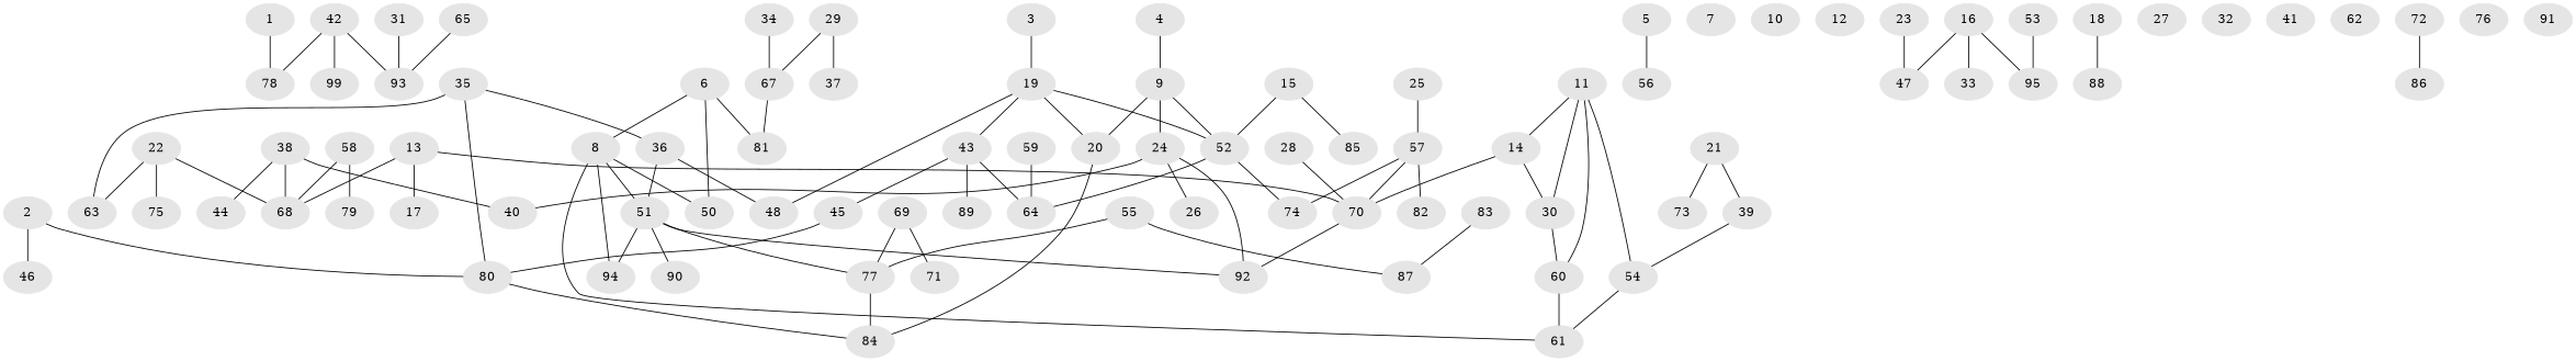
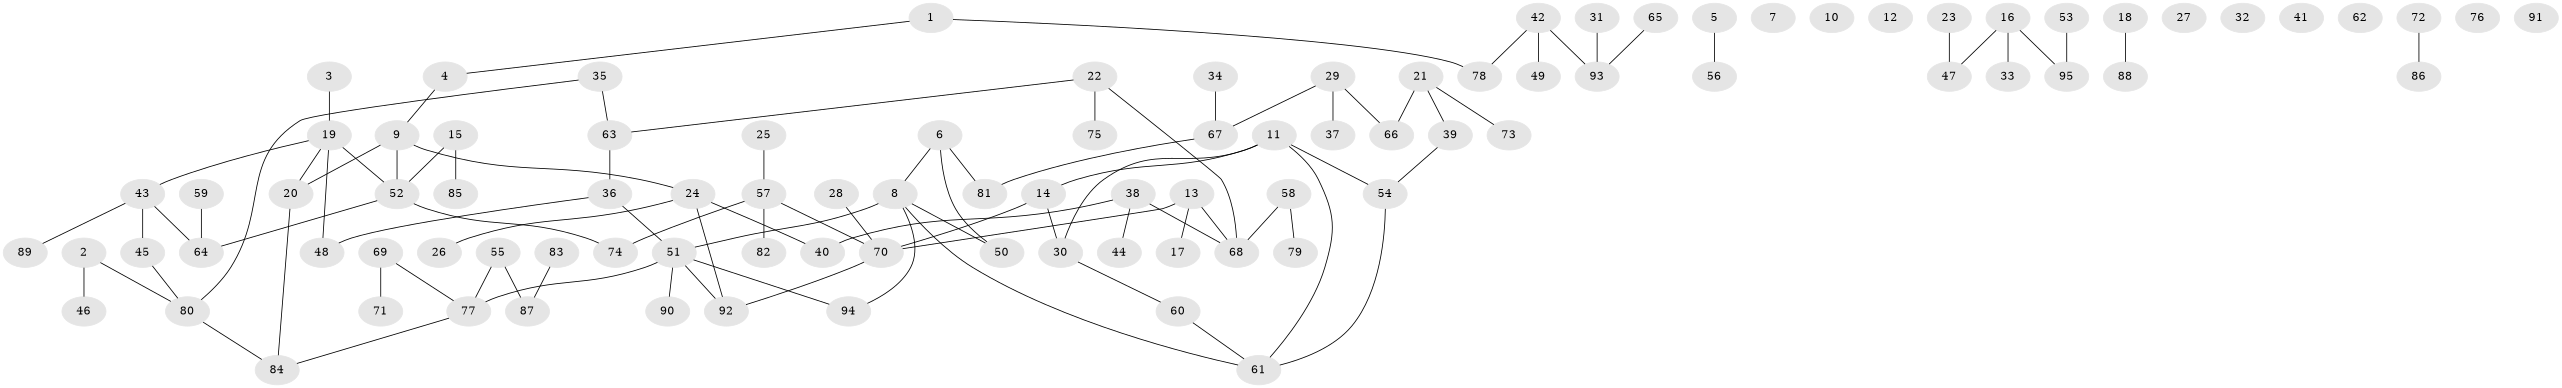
  graph {
    node [color=gray90 style=filled]
    1
    4
    78
    9
    2
    46
    80
    84
    3
    19
    20
    52
    43
    48
    24
    5
    56
    6
    8
    50
    81
    51
    61
    94
    7
    92
    77
    90
    26
    40
    64
    74
    10
    11
    14
    30
    54
    60
    70
    12
    13
    17
    68
    28
    15
    85
    23
    47
    16
    33
    95
    18
    88
    45
    89
    21
    39
+   66
    73
    22
    63
    75
    38
    44
    25
    57
    82
    27
    29
    37
    67
    31
    93
    32
    34
    35
    36
    41
    42
-   49 [label=99]
+   49
    53
    55
    87
    58
    79
    59
    62
    65
    69
    71
    72
    86
    76
    83
    91
+   1 -- 4
    1 -- 78
    4 -- 9
    9 -- 20
    9 -- 52
    9 -- 24
    2 -- 46
    2 -- 80
    80 -- 84
    3 -- 19
    19 -- 20
    19 -- 52
    19 -- 43
    19 -- 48
    20 -- 84
    52 -- 64
    52 -- 74
    43 -- 64
    43 -- 45
    43 -- 89
    24 -- 92
    24 -- 26
    24 -- 40
    5 -- 56
    6 -- 8
    6 -- 50
    6 -- 81
    8 -- 50
    8 -- 51
    8 -- 61
    8 -- 94
    51 -- 94
    51 -- 92
    51 -- 77
    51 -- 90
    77 -- 84
    11 -- 14
    11 -- 30
    11 -- 54
-   11 -- 60
+   11 -- 61
    14 -- 30
    14 -- 70
    30 -- 60
    54 -- 61
    60 -- 61
    70 -- 92
    13 -- 70
    13 -- 17
    13 -- 68
    28 -- 70
    15 -- 52
    15 -- 85
    23 -- 47
    16 -- 47
    16 -- 33
    16 -- 95
    18 -- 88
    45 -- 80
    21 -- 39
+   21 -- 66
    21 -- 73
    39 -- 54
    22 -- 68
    22 -- 63
    22 -- 75
    38 -- 40
    38 -- 68
    38 -- 44
    25 -- 57
    57 -- 74
    57 -- 70
    57 -- 82
+   29 -- 66
    29 -- 37
    29 -- 67
    67 -- 81
    31 -- 93
    34 -- 67
    35 -- 80
    35 -- 63
-   35 -- 36
+   63 -- 36
    36 -- 48
    36 -- 51
    42 -- 78
    42 -- 93
    42 -- 49
    53 -- 95
    55 -- 77
    55 -- 87
    58 -- 68
    58 -- 79
    59 -- 64
    65 -- 93
    69 -- 77
    69 -- 71
    72 -- 86
    83 -- 87
  }
